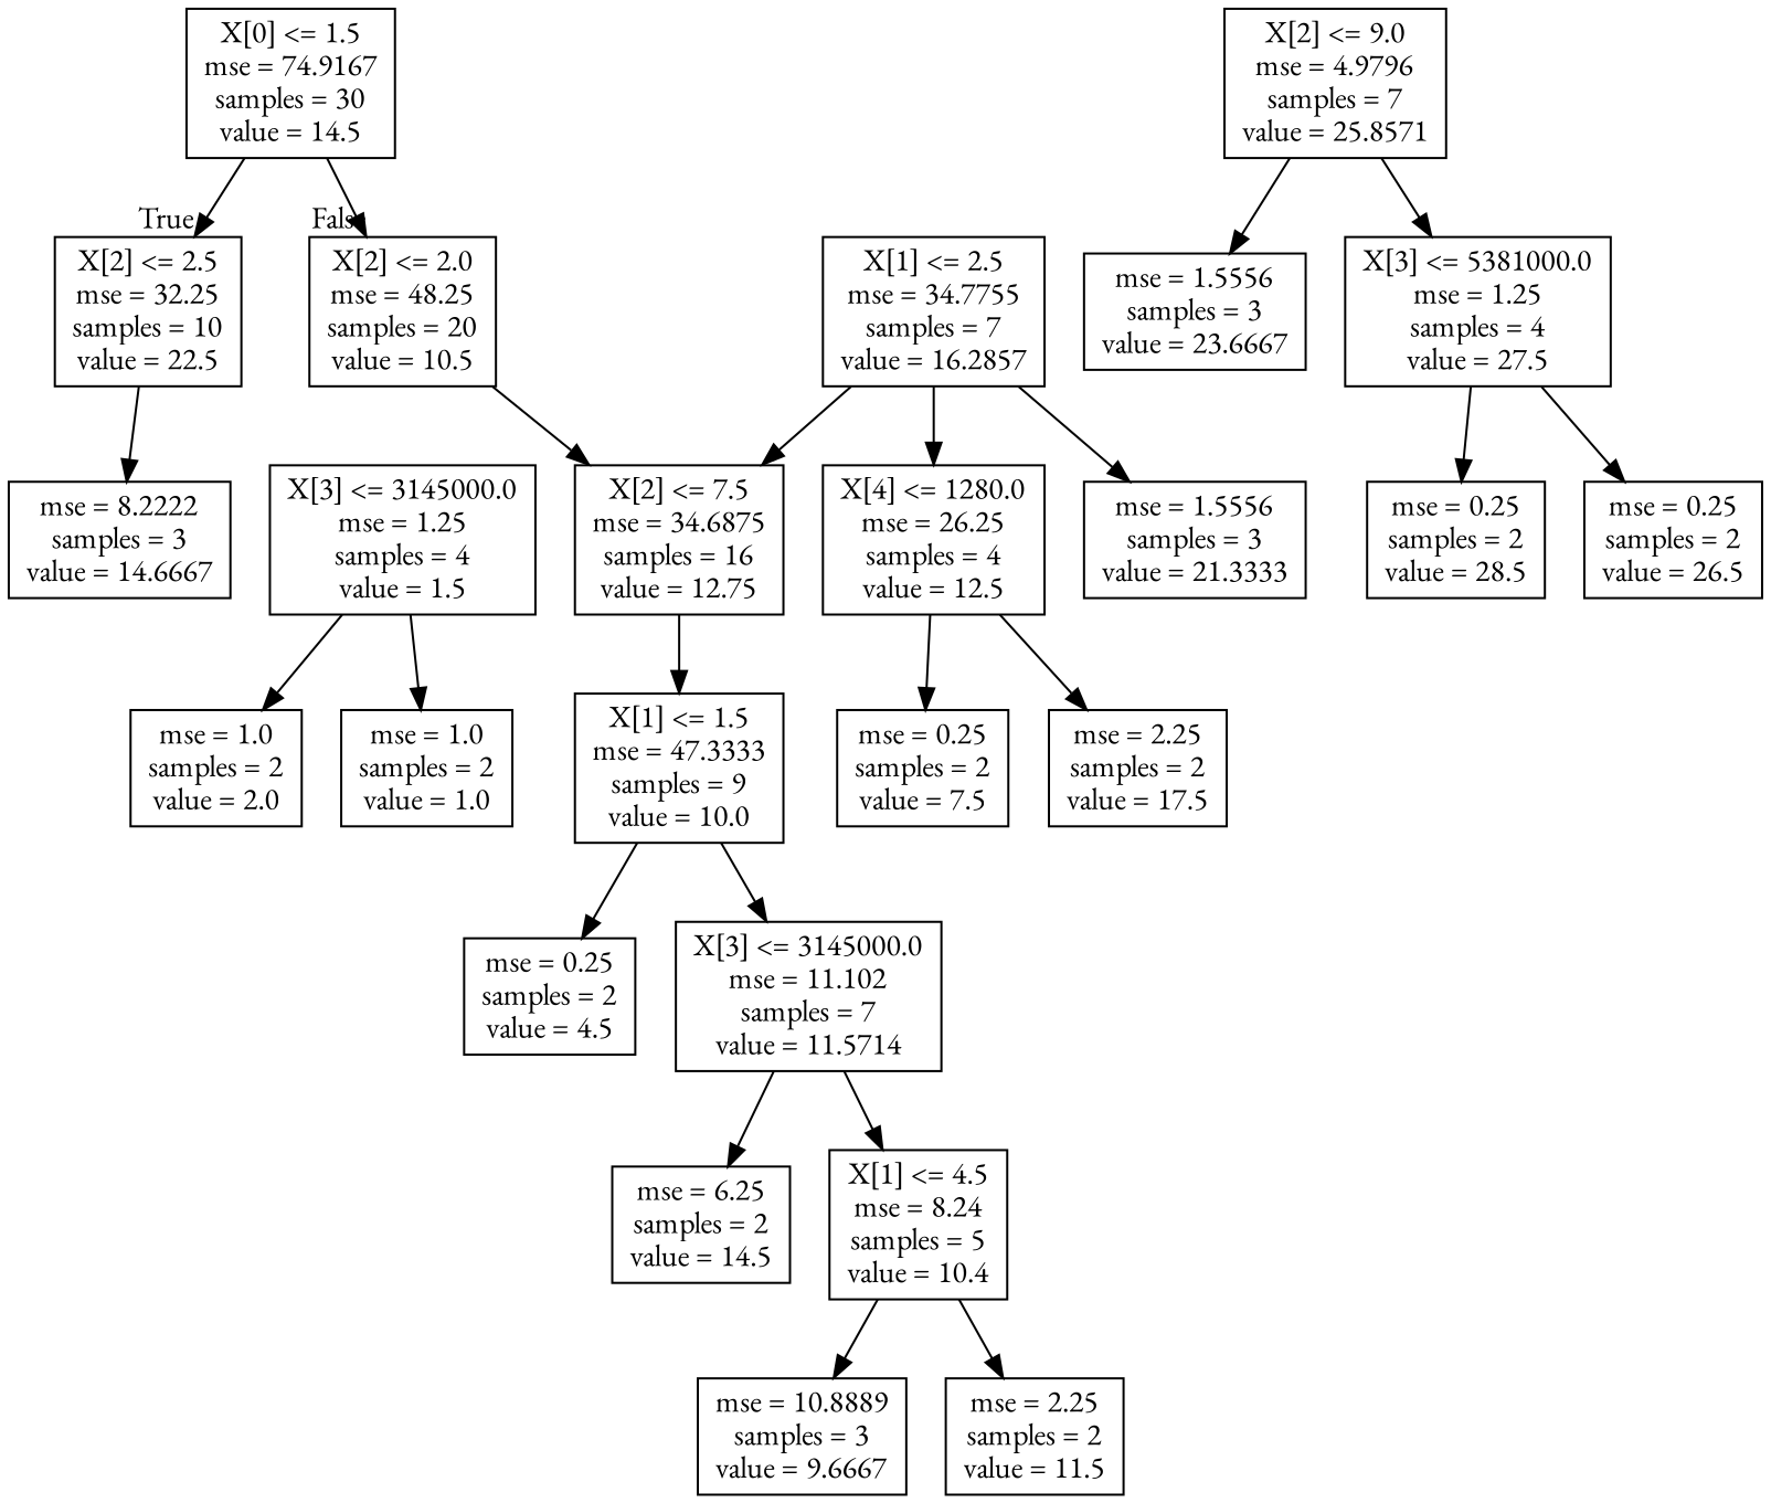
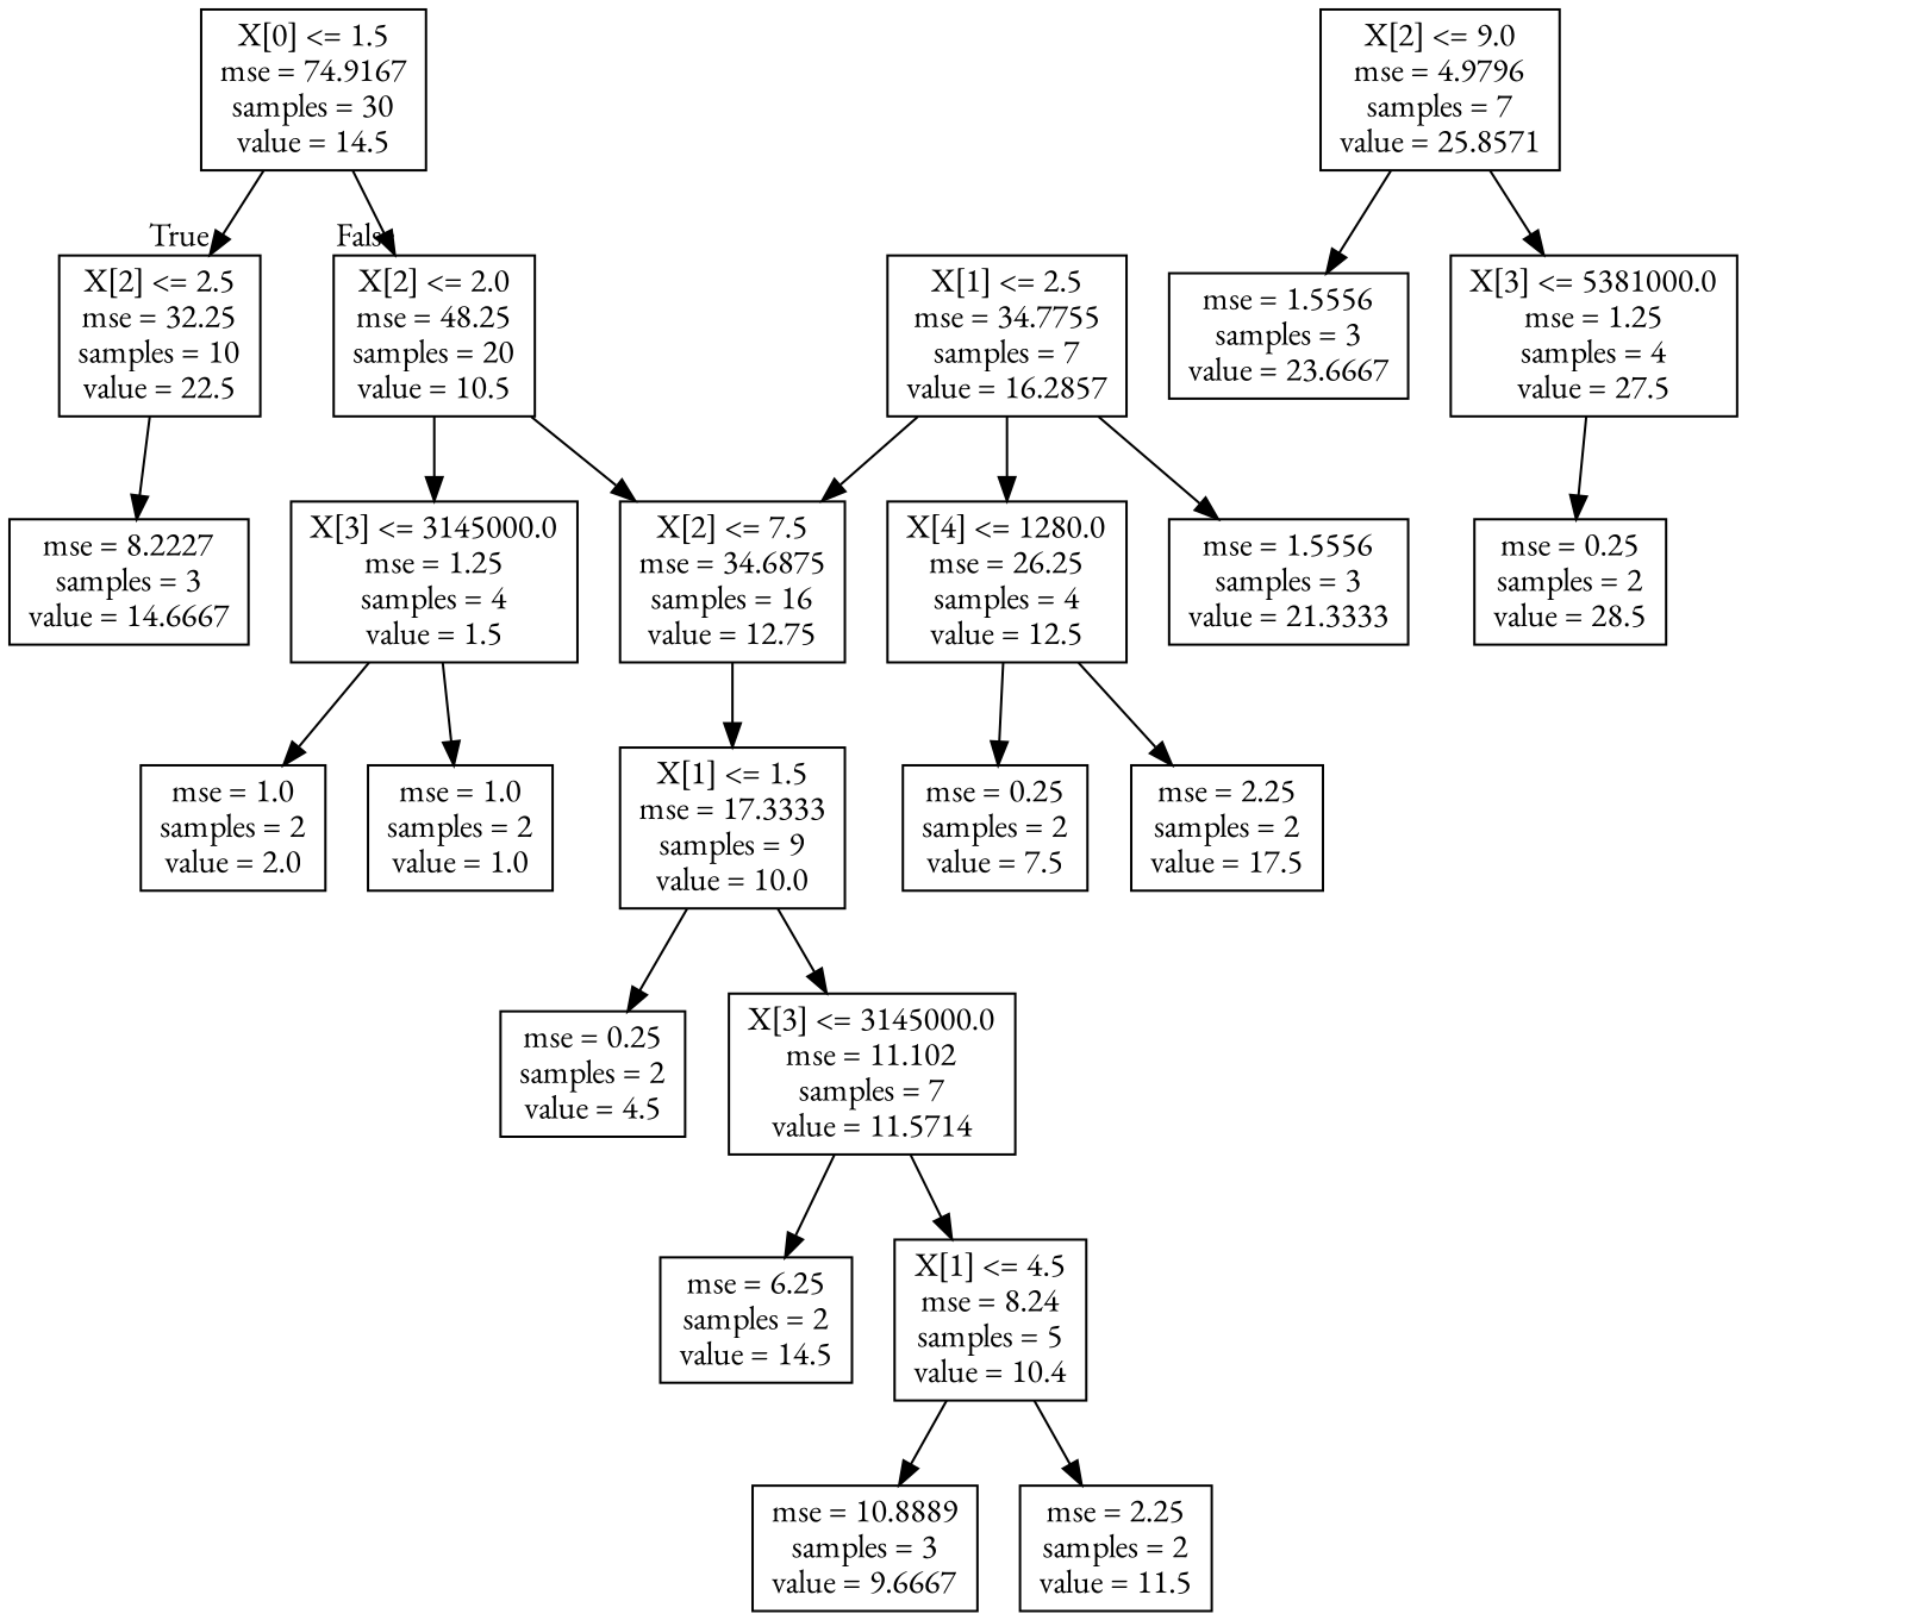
  digraph {
    fontname="EB Garamond"
    node [fontname="EB Garamond" shape=box]
    edge [fontname="EB Garamond"]
    n1 [label="X[0] <= 1.5\nmse = 74.9167\nsamples = 30\nvalue = 14.5"]
    n2 [label="X[2] <= 2.5\nmse = 32.25\nsamples = 10\nvalue = 22.5"]
    n3 [label="X[2] <= 2.0\nmse = 48.25\nsamples = 20\nvalue = 10.5"]
-   n4 [label="mse = 8.2222\nsamples = 3\nvalue = 14.6667"]
+   n4 [label="mse = 8.2227\nsamples = 3\nvalue = 14.6667"]
    n5 [label="X[3] <= 3145000.0\nmse = 1.25\nsamples = 4\nvalue = 1.5"]
    n6 [label="X[2] <= 7.5\nmse = 34.6875\nsamples = 16\nvalue = 12.75"]
    n7 [label="X[2] <= 9.0\nmse = 4.9796\nsamples = 7\nvalue = 25.8571"]
    n8 [label="mse = 1.5556\nsamples = 3\nvalue = 23.6667"]
    n9 [label="X[3] <= 5381000.0\nmse = 1.25\nsamples = 4\nvalue = 27.5"]
    n10 [label="mse = 0.25\nsamples = 2\nvalue = 28.5"]
-   n11 [label="mse = 0.25\nsamples = 2\nvalue = 26.5"]
    n12 [label="mse = 1.0\nsamples = 2\nvalue = 2.0"]
    n13 [label="mse = 1.0\nsamples = 2\nvalue = 1.0"]
-   n14 [label="X[1] <= 1.5\nmse = 47.3333\nsamples = 9\nvalue = 10.0"]
+   n14 [label="X[1] <= 1.5\nmse = 17.3333\nsamples = 9\nvalue = 10.0"]
    n15 [label="mse = 0.25\nsamples = 2\nvalue = 4.5"]
    n16 [label="X[3] <= 3145000.0\nmse = 11.102\nsamples = 7\nvalue = 11.5714"]
    n17 [label="X[1] <= 2.5\nmse = 34.7755\nsamples = 7\nvalue = 16.2857"]
    n18 [label="X[4] <= 1280.0\nmse = 26.25\nsamples = 4\nvalue = 12.5"]
    n19 [label="mse = 1.5556\nsamples = 3\nvalue = 21.3333"]
    n20 [label="mse = 6.25\nsamples = 2\nvalue = 14.5"]
    n21 [label="X[1] <= 4.5\nmse = 8.24\nsamples = 5\nvalue = 10.4"]
    n22 [label="mse = 10.8889\nsamples = 3\nvalue = 9.6667"]
    n23 [label="mse = 2.25\nsamples = 2\nvalue = 11.5"]
    n24 [label="mse = 0.25\nsamples = 2\nvalue = 7.5"]
    n25 [label="mse = 2.25\nsamples = 2\nvalue = 17.5"]
    n1 -> n2 [headlabel=True labelangle=45 labeldistance=2.5]
    n1 -> n3 [headlabel=False labelangle=-45 labeldistance=2.5]
    n2 -> n4
+   n3 -> n5
    n3 -> n6
    n5 -> n12
    n5 -> n13
    n6 -> n14
    n7 -> n8
    n7 -> n9
    n9 -> n10
-   n9 -> n11
    n14 -> n15
    n14 -> n16
    n16 -> n20
    n16 -> n21
    n17 -> n6
    n17 -> n18
    n17 -> n19
    n18 -> n24
    n18 -> n25
    n21 -> n22
    n21 -> n23
  }
